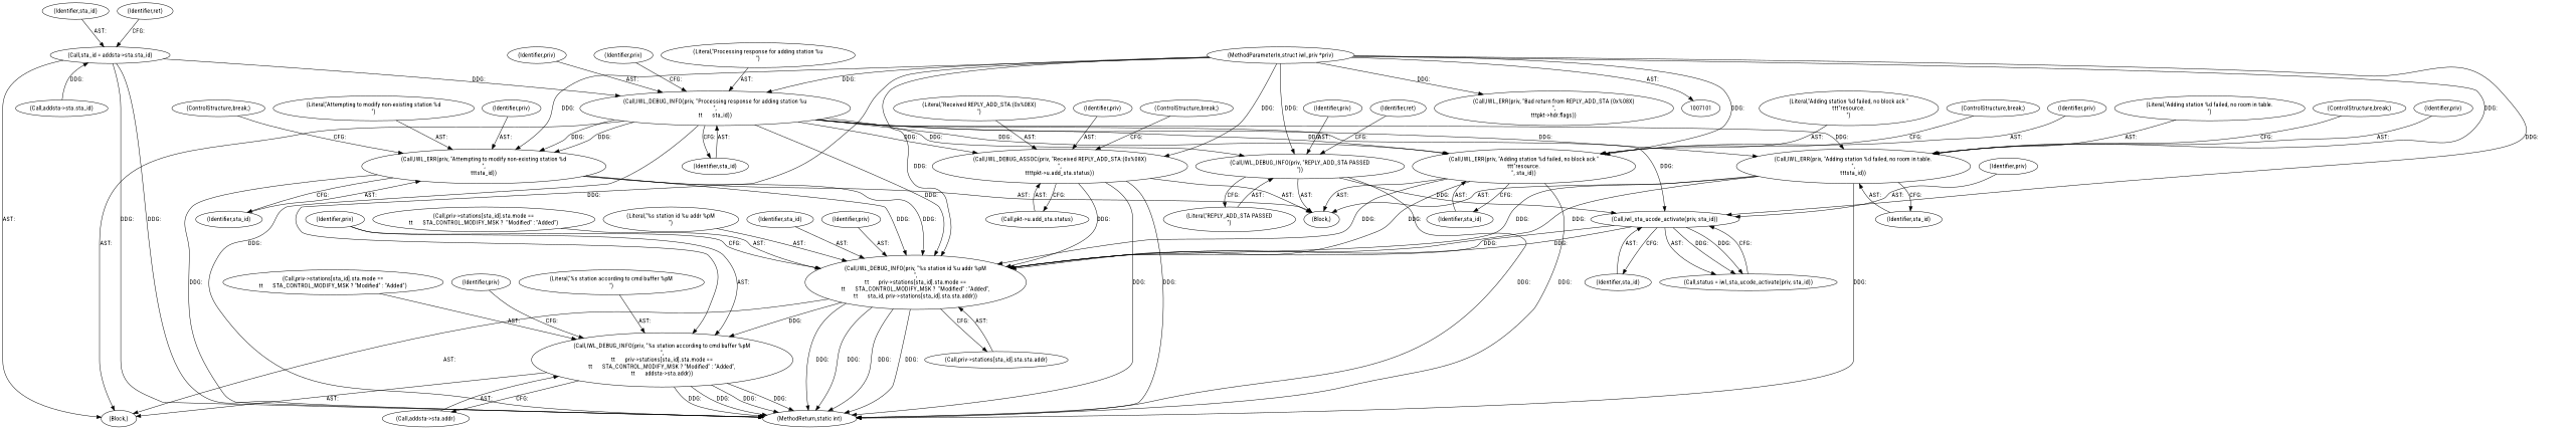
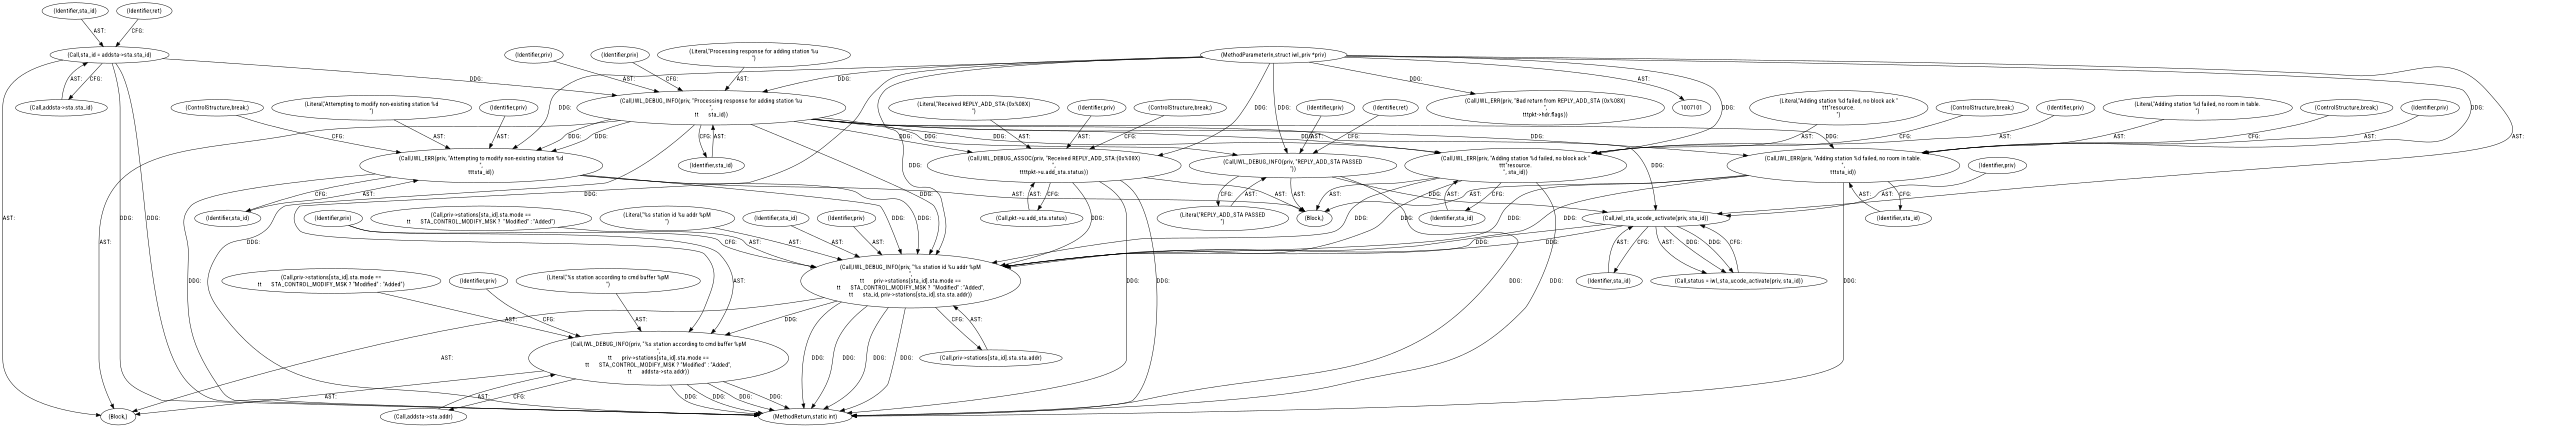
  digraph {
    fontname="Roboto Condensed"
    node [fontname="Roboto Condensed"]
    edge [fontname="Roboto Condensed"]
    n1 [label="(Call,IWL_DEBUG_INFO(priv, \"%s station id %u addr %pM\n\",\n\t\t       priv->stations[sta_id].sta.mode ==\n\t\t       STA_CONTROL_MODIFY_MSK ?  \"Modified\" : \"Added\",\n\t\t       sta_id, priv->stations[sta_id].sta.sta.addr))"]
    n2 [label="(Call,IWL_DEBUG_INFO(priv, \"%s station according to cmd buffer %pM\n\",\n\t\t       priv->stations[sta_id].sta.mode ==\n\t\t       STA_CONTROL_MODIFY_MSK ? \"Modified\" : \"Added\",\n\t\t       addsta->sta.addr))"]
    n3 [label="(Call,priv->stations[sta_id].sta.sta.addr)"]
    n4 [label="(MethodReturn,static int)"]
    n5 [label="(Block,)"]
    n6 [label="(Call,addsta->sta.addr)"]
    n7 [label="(Call,IWL_ERR(priv, \"Adding station %d failed, no block ack \"\n\t\t\t\"resource.\n\", sta_id))"]
    n8 [label="(Identifier,sta_id)"]
    n9 [label="(Block,)"]
    n10 [label="(Call,IWL_DEBUG_INFO(priv, \"Processing response for adding station %u\n\",\n\t\t       sta_id))"]
    n11 [label="(Call,IWL_ERR(priv, \"Adding station %d failed, no room in table.\n\",\n\t\t\tsta_id))"]
    n12 [label="(Call,IWL_DEBUG_ASSOC(priv, \"Received REPLY_ADD_STA:(0x%08X)\n\",\n\t\t\t\tpkt->u.add_sta.status))"]
    n13 [label="(Call,IWL_ERR(priv, \"Attempting to modify non-existing station %d\n\",\n\t\t\tsta_id))"]
    n14 [label="(Call,iwl_sta_ucode_activate(priv, sta_id))"]
    n15 [label="(Call,IWL_DEBUG_INFO(priv, \"REPLY_ADD_STA PASSED\n\"))"]
    n16 [label="(Identifier,sta_id)"]
    n17 [label="(Identifier,sta_id)"]
    n18 [label="(Call,pkt->u.add_sta.status)"]
    n19 [label="(Identifier,sta_id)"]
    n20 [label="(Call,status = iwl_sta_ucode_activate(priv, sta_id))"]
    n21 [label="(Identifier,sta_id)"]
    n22 [label="(Literal,\"REPLY_ADD_STA PASSED\n\")"]
    n23 [label="(MethodParameterIn,struct iwl_priv *priv)"]
    n24 [label="(Call,IWL_ERR(priv, \"Bad return from REPLY_ADD_STA (0x%08X)\n\",\n\t\t\tpkt->hdr.flags))"]
    n25 [label=1007101]
    n26 [label="(Call,sta_id = addsta->sta.sta_id)"]
    n27 [label="(Call,addsta->sta.sta_id)"]
    n28 [label="(Literal,\"Received REPLY_ADD_STA:(0x%08X)\n\")"]
    n29 [label="(Identifier,priv)"]
    n30 [label="(Identifier,ret)"]
    n31 [label="(Literal,\"%s station according to cmd buffer %pM\n\")"]
    n32 [label="(Call,priv->stations[sta_id].sta.mode ==\n\t\t       STA_CONTROL_MODIFY_MSK ? \"Modified\" : \"Added\")"]
    n33 [label="(Identifier,priv)"]
    n34 [label="(Literal,\"Adding station %d failed, no block ack \"\n\t\t\t\"resource.\n\")"]
    n35 [label="(ControlStructure,break;)"]
    n36 [label="(Identifier,priv)"]
    n37 [label="(Literal,\"Adding station %d failed, no room in table.\n\")"]
    n38 [label="(Identifier,sta_id)"]
    n39 [label="(Call,priv->stations[sta_id].sta.mode ==\n\t\t       STA_CONTROL_MODIFY_MSK ?  \"Modified\" : \"Added\")"]
    n40 [label="(ControlStructure,break;)"]
    n41 [label="(Identifier,priv)"]
    n42 [label="(Identifier,priv)"]
    n43 [label="(ControlStructure,break;)"]
    n44 [label="(Identifier,priv)"]
    n45 [label="(Identifier,priv)"]
    n46 [label="(Literal,\"%s station id %u addr %pM\n\")"]
    n47 [label="(Identifier,sta_id)"]
    n48 [label="(Literal,\"Attempting to modify non-existing station %d\n\")"]
    n49 [label="(Identifier,priv)"]
    n50 [label="(Identifier,priv)"]
    n51 [label="(ControlStructure,break;)"]
    n52 [label="(Literal,\"Processing response for adding station %u\n\")"]
    n53 [label="(Identifier,ret)"]
    n54 [label="(Identifier,priv)"]
    n55 [label="(Identifier,priv)"]
    n1 -> n2 [label="DDG: "]
    n1 -> n3 [label="CFG: "]
    n1 -> n4 [label="DDG: "]
    n1 -> n4 [label="DDG: "]
    n1 -> n4 [label="DDG: "]
    n1 -> n4 [label="DDG: "]
    n1 -> n5 [label="AST: "]
    n2 -> n4 [label="DDG: "]
    n2 -> n4 [label="DDG: "]
    n2 -> n4 [label="DDG: "]
    n2 -> n4 [label="DDG: "]
    n2 -> n5 [label="AST: "]
    n2 -> n6 [label="CFG: "]
    n3 -> n1 [label="AST: "]
    n6 -> n2 [label="AST: "]
    n7 -> n1 [label="DDG: "]
    n7 -> n1 [label="DDG: "]
    n7 -> n4 [label="DDG: "]
    n7 -> n8 [label="CFG: "]
    n7 -> n9 [label="AST: "]
    n8 -> n7 [label="AST: "]
    n10 -> n1 [label="DDG: "]
    n10 -> n4 [label="DDG: "]
    n10 -> n5 [label="AST: "]
    n10 -> n7 [label="DDG: "]
    n10 -> n7 [label="DDG: "]
    n10 -> n11 [label="DDG: "]
    n10 -> n11 [label="DDG: "]
    n10 -> n12 [label="DDG: "]
    n10 -> n13 [label="DDG: "]
    n10 -> n13 [label="DDG: "]
    n10 -> n14 [label="DDG: "]
    n10 -> n15 [label="DDG: "]
    n10 -> n16 [label="CFG: "]
    n11 -> n1 [label="DDG: "]
    n11 -> n1 [label="DDG: "]
    n11 -> n4 [label="DDG: "]
    n11 -> n9 [label="AST: "]
    n11 -> n17 [label="CFG: "]
    n12 -> n1 [label="DDG: "]
    n12 -> n4 [label="DDG: "]
    n12 -> n4 [label="DDG: "]
    n12 -> n9 [label="AST: "]
    n12 -> n18 [label="CFG: "]
    n13 -> n1 [label="DDG: "]
    n13 -> n1 [label="DDG: "]
    n13 -> n4 [label="DDG: "]
    n13 -> n9 [label="AST: "]
    n13 -> n19 [label="CFG: "]
    n14 -> n1 [label="DDG: "]
    n14 -> n1 [label="DDG: "]
    n14 -> n20 [label="AST: "]
    n14 -> n20 [label="DDG: "]
    n14 -> n20 [label="DDG: "]
    n14 -> n21 [label="CFG: "]
    n15 -> n4 [label="DDG: "]
    n15 -> n9 [label="AST: "]
    n15 -> n14 [label="DDG: "]
    n15 -> n22 [label="CFG: "]
    n16 -> n10 [label="AST: "]
    n17 -> n11 [label="AST: "]
    n18 -> n12 [label="AST: "]
    n19 -> n13 [label="AST: "]
    n20 -> n14 [label="CFG: "]
    n21 -> n14 [label="AST: "]
    n22 -> n15 [label="AST: "]
    n23 -> n1 [label="DDG: "]
    n23 -> n2 [label="DDG: "]
    n23 -> n7 [label="DDG: "]
    n23 -> n10 [label="DDG: "]
    n23 -> n11 [label="DDG: "]
    n23 -> n12 [label="DDG: "]
    n23 -> n13 [label="DDG: "]
-   n23 -> n14 [label="DDG: "]
+   n23 -> n14 [label="AST: "]
    n23 -> n15 [label="DDG: "]
    n23 -> n24 [label="DDG: "]
    n23 -> n25 [label="AST: "]
    n26 -> n4 [label="DDG: "]
    n26 -> n4 [label="DDG: "]
    n26 -> n5 [label="AST: "]
    n26 -> n10 [label="DDG: "]
-   n27 -> n26 [label="DDG: "]
+   n26 -> n27 [label="CFG: "]
+   n27 -> n26 [label="AST: "]
    n28 -> n12 [label="AST: "]
    n29 -> n10 [label="AST: "]
    n30 -> n15 [label="CFG: "]
    n31 -> n2 [label="AST: "]
    n32 -> n2 [label="AST: "]
    n33 -> n1 [label="CFG: "]
    n33 -> n2 [label="AST: "]
    n34 -> n7 [label="AST: "]
    n35 -> n13 [label="CFG: "]
    n36 -> n10 [label="CFG: "]
    n37 -> n11 [label="AST: "]
    n38 -> n26 [label="AST: "]
    n39 -> n1 [label="AST: "]
    n40 -> n7 [label="CFG: "]
    n41 -> n7 [label="AST: "]
    n42 -> n12 [label="AST: "]
    n43 -> n12 [label="CFG: "]
    n44 -> n14 [label="AST: "]
    n45 -> n15 [label="AST: "]
    n46 -> n1 [label="AST: "]
    n47 -> n1 [label="AST: "]
    n48 -> n13 [label="AST: "]
    n49 -> n1 [label="AST: "]
    n50 -> n13 [label="AST: "]
    n51 -> n11 [label="CFG: "]
    n52 -> n10 [label="AST: "]
    n53 -> n26 [label="CFG: "]
    n54 -> n2 [label="CFG: "]
    n55 -> n11 [label="AST: "]
  }
